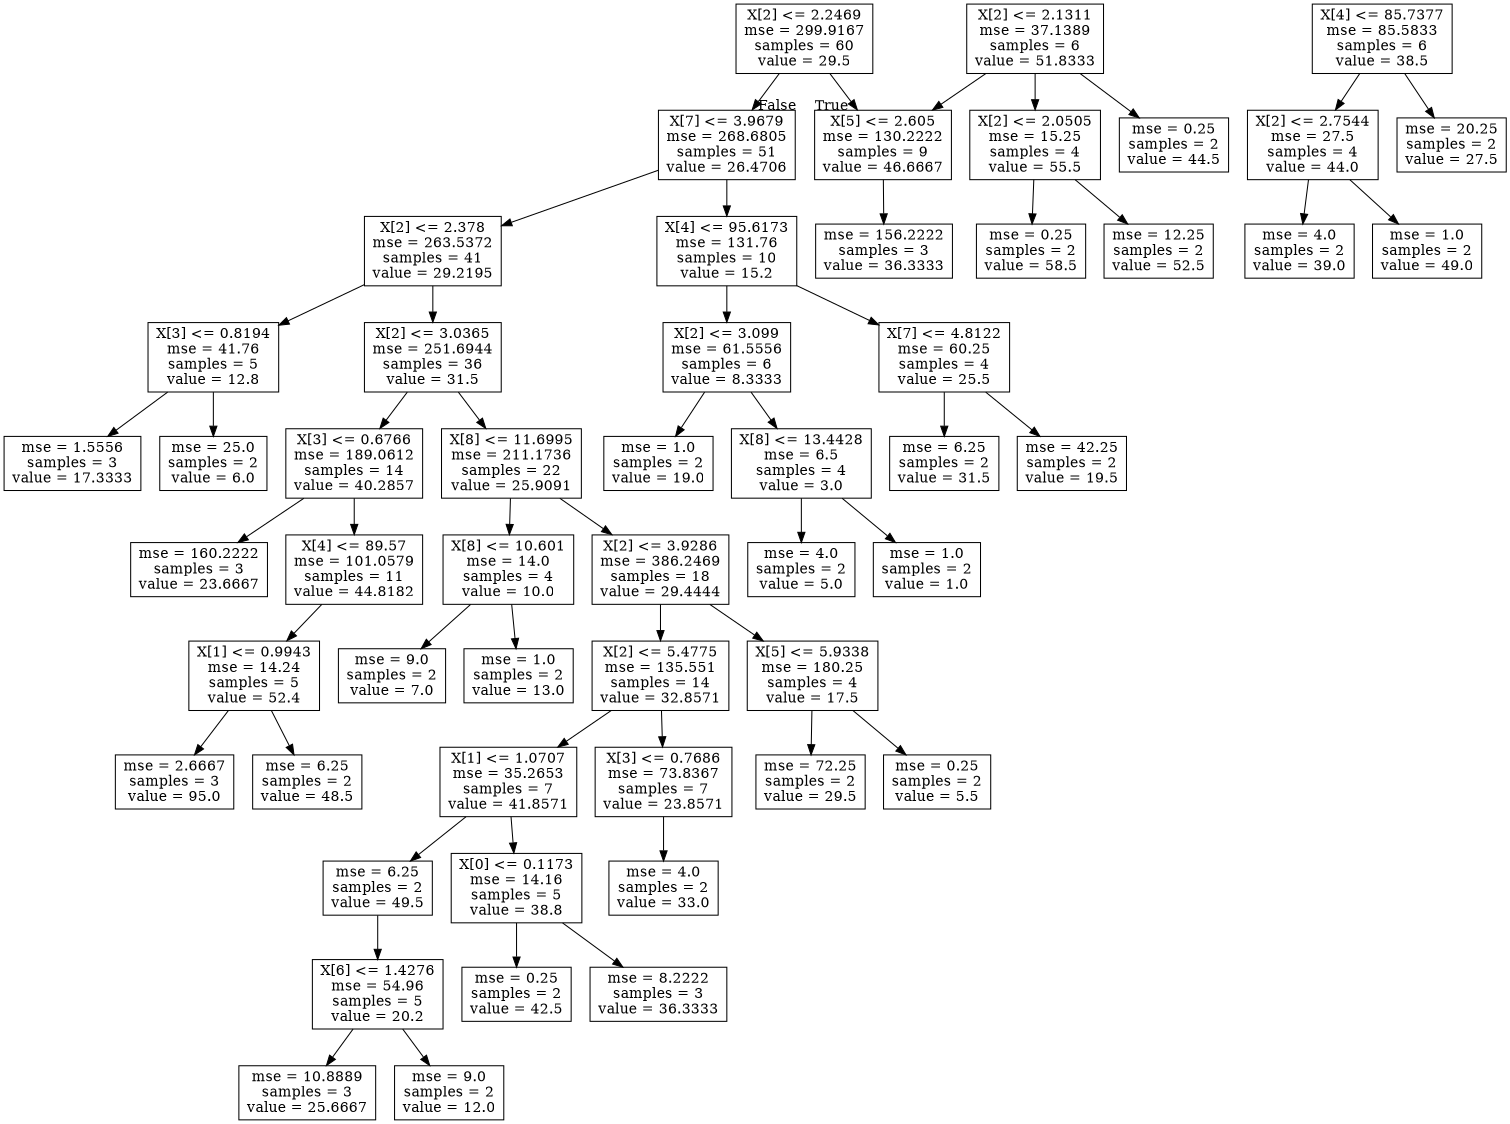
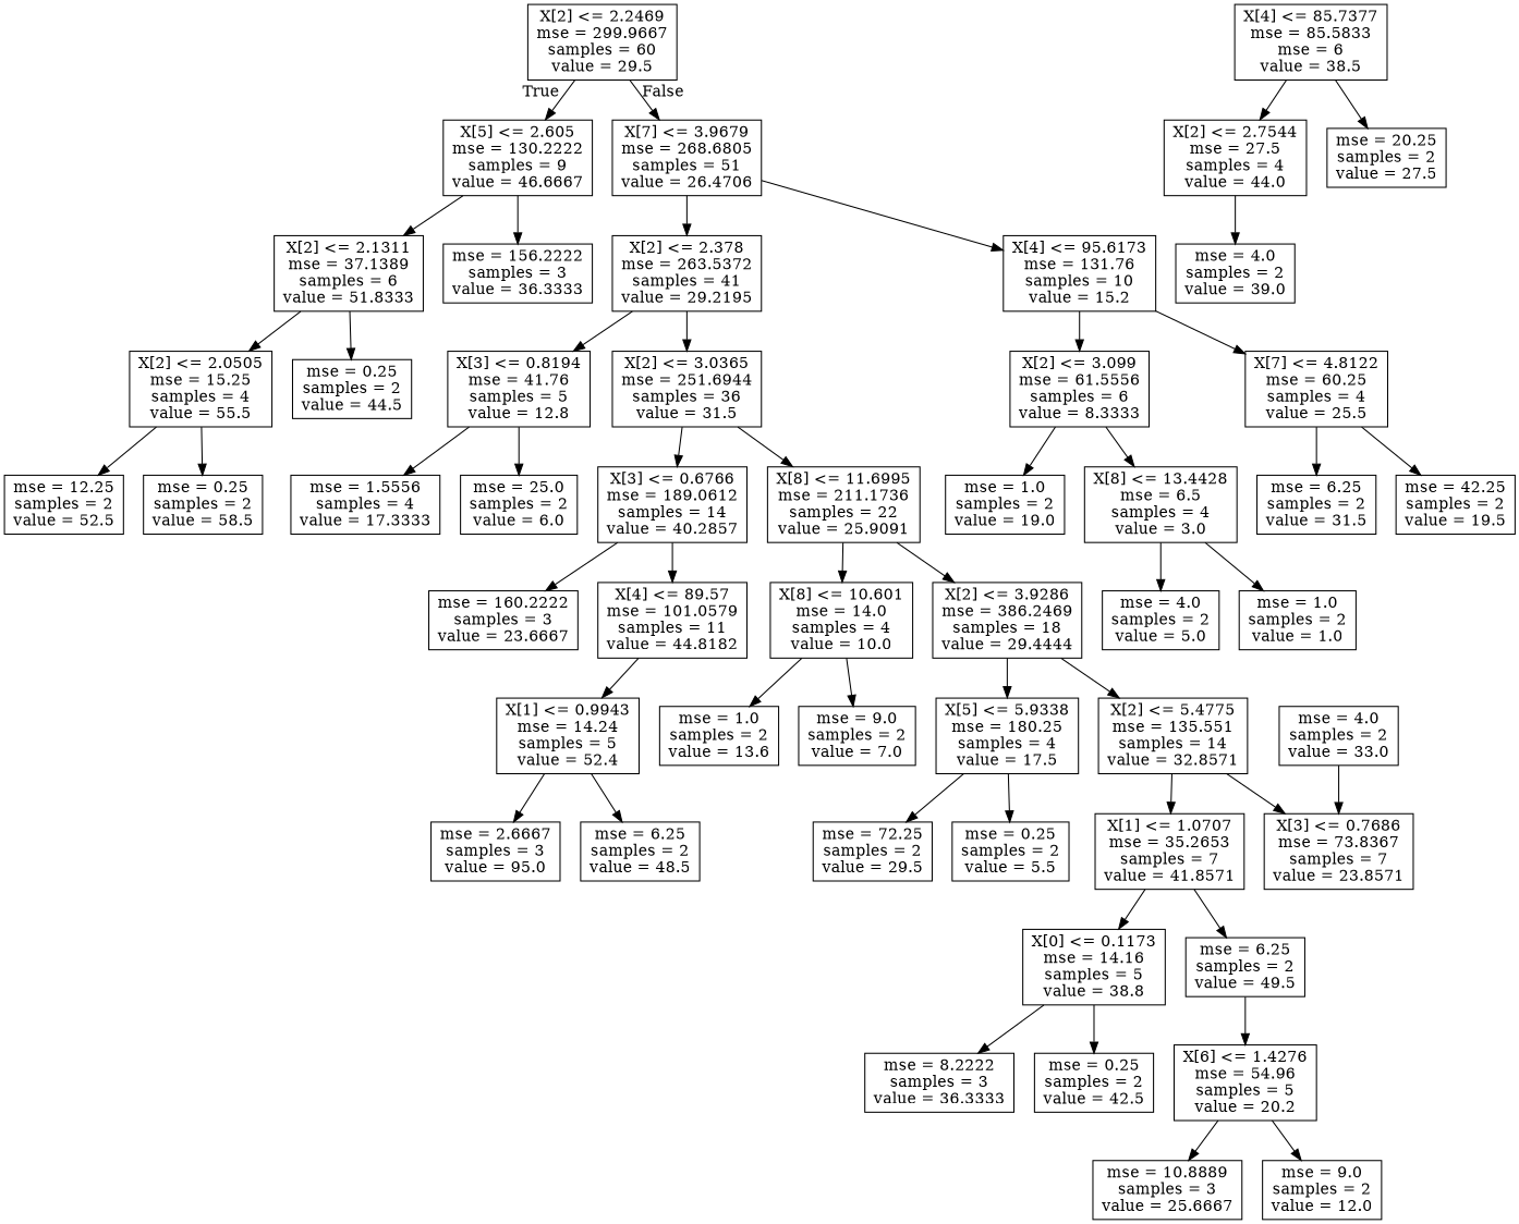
  digraph {
    node [shape=box]
-   n1 [label="X[2] <= 2.2469\nmse = 299.9167\nsamples = 60\nvalue = 29.5"]
+   n1 [label="X[2] <= 2.2469\nmse = 299.9667\nsamples = 60\nvalue = 29.5"]
    n2 [label="X[5] <= 2.605\nmse = 130.2222\nsamples = 9\nvalue = 46.6667"]
    n3 [label="X[7] <= 3.9679\nmse = 268.6805\nsamples = 51\nvalue = 26.4706"]
    n4 [label="X[2] <= 2.1311\nmse = 37.1389\nsamples = 6\nvalue = 51.8333"]
    n5 [label="mse = 156.2222\nsamples = 3\nvalue = 36.3333"]
    n6 [label="X[2] <= 2.378\nmse = 263.5372\nsamples = 41\nvalue = 29.2195"]
    n7 [label="X[4] <= 95.6173\nmse = 131.76\nsamples = 10\nvalue = 15.2"]
    n8 [label="X[2] <= 2.0505\nmse = 15.25\nsamples = 4\nvalue = 55.5"]
    n9 [label="mse = 0.25\nsamples = 2\nvalue = 44.5"]
    n10 [label="mse = 12.25\nsamples = 2\nvalue = 52.5"]
    n11 [label="mse = 0.25\nsamples = 2\nvalue = 58.5"]
    n12 [label="X[3] <= 0.8194\nmse = 41.76\nsamples = 5\nvalue = 12.8"]
    n13 [label="X[2] <= 3.0365\nmse = 251.6944\nsamples = 36\nvalue = 31.5"]
    n14 [label="X[2] <= 3.099\nmse = 61.5556\nsamples = 6\nvalue = 8.3333"]
    n15 [label="X[7] <= 4.8122\nmse = 60.25\nsamples = 4\nvalue = 25.5"]
-   n16 [label="mse = 1.5556\nsamples = 3\nvalue = 17.3333"]
+   n16 [label="mse = 1.5556\nsamples = 4\nvalue = 17.3333"]
    n17 [label="mse = 25.0\nsamples = 2\nvalue = 6.0"]
    n18 [label="X[3] <= 0.6766\nmse = 189.0612\nsamples = 14\nvalue = 40.2857"]
    n19 [label="X[8] <= 11.6995\nmse = 211.1736\nsamples = 22\nvalue = 25.9091"]
    n20 [label="mse = 160.2222\nsamples = 3\nvalue = 23.6667"]
    n21 [label="X[4] <= 89.57\nmse = 101.0579\nsamples = 11\nvalue = 44.8182"]
    n22 [label="X[8] <= 10.601\nmse = 14.0\nsamples = 4\nvalue = 10.0"]
    n23 [label="X[2] <= 3.9286\nmse = 386.2469\nsamples = 18\nvalue = 29.4444"]
    n24 [label="X[1] <= 0.9943\nmse = 14.24\nsamples = 5\nvalue = 52.4"]
-   n25 [label="X[4] <= 85.7377\nmse = 85.5833\nsamples = 6\nvalue = 38.5"]
+   n25 [label="X[4] <= 85.7377\nmse = 85.5833\nmse = 6\nvalue = 38.5"]
    n26 [label="X[2] <= 2.7544\nmse = 27.5\nsamples = 4\nvalue = 44.0"]
    n27 [label="mse = 20.25\nsamples = 2\nvalue = 27.5"]
    n28 [label="mse = 2.6667\nsamples = 3\nvalue = 95.0"]
    n29 [label="mse = 6.25\nsamples = 2\nvalue = 48.5"]
    n30 [label="mse = 4.0\nsamples = 2\nvalue = 39.0"]
-   n31 [label="mse = 1.0\nsamples = 2\nvalue = 49.0"]
-   n32 [label="mse = 1.0\nsamples = 2\nvalue = 13.0"]
+   n32 [label="mse = 1.0\nsamples = 2\nvalue = 13.6"]
    n33 [label="mse = 9.0\nsamples = 2\nvalue = 7.0"]
    n34 [label="X[5] <= 5.9338\nmse = 180.25\nsamples = 4\nvalue = 17.5"]
    n35 [label="X[2] <= 5.4775\nmse = 135.551\nsamples = 14\nvalue = 32.8571"]
    n36 [label="mse = 72.25\nsamples = 2\nvalue = 29.5"]
    n37 [label="mse = 0.25\nsamples = 2\nvalue = 5.5"]
    n38 [label="X[1] <= 1.0707\nmse = 35.2653\nsamples = 7\nvalue = 41.8571"]
    n39 [label="X[3] <= 0.7686\nmse = 73.8367\nsamples = 7\nvalue = 23.8571"]
    n40 [label="X[0] <= 0.1173\nmse = 14.16\nsamples = 5\nvalue = 38.8"]
    n41 [label="mse = 6.25\nsamples = 2\nvalue = 49.5"]
    n42 [label="mse = 4.0\nsamples = 2\nvalue = 33.0"]
    n43 [label="mse = 8.2222\nsamples = 3\nvalue = 36.3333"]
    n44 [label="mse = 0.25\nsamples = 2\nvalue = 42.5"]
    n45 [label="X[6] <= 1.4276\nmse = 54.96\nsamples = 5\nvalue = 20.2"]
    n46 [label="mse = 10.8889\nsamples = 3\nvalue = 25.6667"]
    n47 [label="mse = 9.0\nsamples = 2\nvalue = 12.0"]
    n48 [label="mse = 1.0\nsamples = 2\nvalue = 19.0"]
    n49 [label="X[8] <= 13.4428\nmse = 6.5\nsamples = 4\nvalue = 3.0"]
    n50 [label="mse = 6.25\nsamples = 2\nvalue = 31.5"]
    n51 [label="mse = 42.25\nsamples = 2\nvalue = 19.5"]
    n52 [label="mse = 4.0\nsamples = 2\nvalue = 5.0"]
    n53 [label="mse = 1.0\nsamples = 2\nvalue = 1.0"]
    n1 -> n2 [headlabel=True labelangle=45 labeldistance=2.5]
    n1 -> n3 [headlabel=False labelangle=-45 labeldistance=2.5]
-   n4 -> n2
+   n2 -> n4
    n2 -> n5
    n3 -> n6
    n3 -> n7
    n4 -> n8
    n4 -> n9
    n6 -> n12
    n6 -> n13
    n7 -> n14
    n7 -> n15
    n8 -> n10
    n8 -> n11
    n12 -> n16
    n12 -> n17
    n13 -> n18
    n13 -> n19
    n14 -> n48
    n14 -> n49
    n15 -> n50
    n15 -> n51
    n18 -> n20
    n18 -> n21
    n19 -> n22
    n19 -> n23
    n21 -> n24
    n22 -> n32
    n22 -> n33
    n23 -> n34
    n23 -> n35
    n24 -> n28
    n24 -> n29
    n25 -> n26
    n25 -> n27
    n26 -> n30
-   n26 -> n31
    n34 -> n36
    n34 -> n37
    n35 -> n38
    n35 -> n39
    n38 -> n40
    n38 -> n41
-   n39 -> n42
+   n42 -> n39
    n40 -> n43
    n40 -> n44
    n41 -> n45
    n45 -> n46
    n45 -> n47
    n49 -> n52
    n49 -> n53
  }
